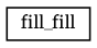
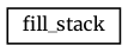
  digraph {
    rankdir=LR
    fontname=Merriweather
-   n1 [color=black fillcolor=white fontname=Merriweather fontsize=10 height=0.2 label=fill_fill shape=record style=filled width=0.4]
+   n1 [color=black fillcolor=white fontname=Merriweather fontsize=10 height=0.2 label=fill_stack shape=record style=filled width=0.4]
  }
